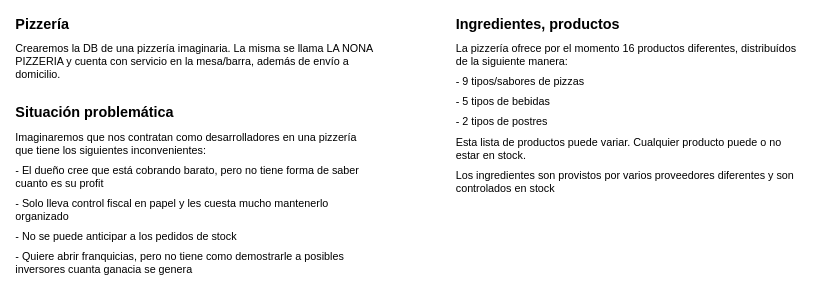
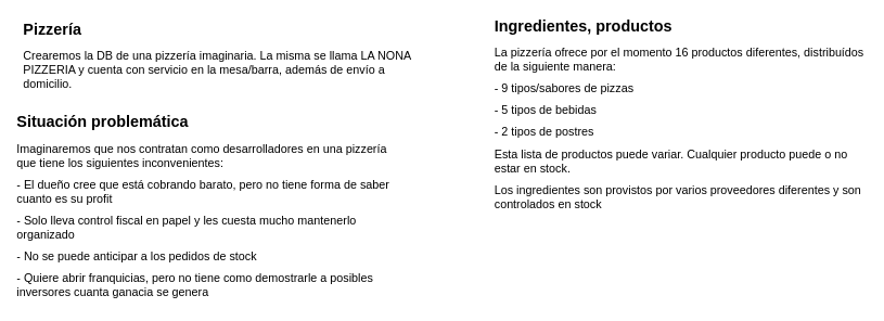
  <mxCell id="0" />
  <mxCell id="1" parent="0" />
- <mxCell id="2" value="&lt;h1&gt;Pizzería&lt;/h1&gt;&lt;p&gt;&lt;font style=&quot;font-size: 18px&quot;&gt;Crearemos la DB de una pizzería imaginaria. La misma se llama LA NONA PIZZERIA y cuenta con servicio en la mesa/barra, además de envío a domicilio.&lt;/font&gt;&lt;/p&gt;" style="text;html=1;strokeColor=none;fillColor=none;spacing=5;spacingTop=-20;whiteSpace=wrap;overflow=hidden;rounded=0;" parent="1" vertex="1"><mxGeometry x="20" y="20" width="611" height="129" as="geometry" /></mxCell>
+ <mxCell id="2" value="&lt;h1&gt;Pizzería&lt;/h1&gt;&lt;p&gt;&lt;font style=&quot;font-size: 18px&quot;&gt;Crearemos la DB de una pizzería imaginaria. La misma se llama LA NONA PIZZERIA y cuenta con servicio en la mesa/barra, además de envío a domicilio.&lt;/font&gt;&lt;/p&gt;" style="text;html=1;strokeColor=none;fillColor=none;spacing=5;spacingTop=-20;whiteSpace=wrap;overflow=hidden;rounded=0;" parent="1" vertex="1"><mxGeometry x="30" y="25" width="611" height="129" as="geometry" /></mxCell>
  <mxCell id="3" value="&lt;h1&gt;Ingredientes, productos&lt;/h1&gt;&lt;p&gt;&lt;font style=&quot;font-size: 18px&quot;&gt;La pizzería ofrece por el momento 16 productos diferentes, distribuídos de la siguiente manera:&lt;/font&gt;&lt;/p&gt;&lt;p&gt;&lt;span style=&quot;font-size: 18px&quot;&gt;- 9 tipos/sabores de pizzas&lt;/span&gt;&lt;/p&gt;&lt;p&gt;&lt;span style=&quot;font-size: 18px&quot;&gt;- 5 tipos de bebidas&lt;/span&gt;&lt;/p&gt;&lt;p&gt;&lt;span style=&quot;font-size: 18px&quot;&gt;- 2 tipos de postres&lt;/span&gt;&lt;/p&gt;&lt;p&gt;&lt;span style=&quot;font-size: 18px&quot;&gt;Esta lista de productos puede variar. Cualquier producto puede o no estar en stock.&lt;/span&gt;&lt;/p&gt;&lt;p&gt;&lt;span style=&quot;font-size: 18px&quot;&gt;Los ingredientes son provistos por varios proveedores diferentes y son controlados en stock&lt;/span&gt;&lt;/p&gt;" style="text;html=1;strokeColor=none;fillColor=none;spacing=5;spacingTop=-20;whiteSpace=wrap;overflow=hidden;rounded=0;" parent="1" vertex="1"><mxGeometry x="755" y="20" width="582" height="310" as="geometry" /></mxCell>
  <mxCell id="4" value="&lt;h1&gt;Situación problemática&lt;/h1&gt;&lt;p&gt;&lt;font style=&quot;font-size: 18px&quot;&gt;Imaginaremos que nos contratan como desarrolladores en una pizzería que tiene los siguientes inconvenientes:&lt;/font&gt;&lt;/p&gt;&lt;span style=&quot;font-size: 18px&quot;&gt;- El dueño cree que está cobrando barato, pero no tiene forma de saber cuanto es su profit&lt;/span&gt;&lt;p&gt;&lt;font style=&quot;font-size: 18px&quot;&gt;- Solo lleva control fiscal en papel y les cuesta mucho mantenerlo organizado&lt;/font&gt;&lt;/p&gt;&lt;p&gt;&lt;font style=&quot;font-size: 18px&quot;&gt;- No se puede anticipar a los pedidos de stock&lt;/font&gt;&lt;/p&gt;&lt;p&gt;&lt;font style=&quot;font-size: 18px&quot;&gt;- Quiere abrir franquicias, pero no tiene como demostrarle a posibles inversores cuanta ganacia se genera&lt;/font&gt;&lt;/p&gt;" style="text;html=1;strokeColor=none;fillColor=none;spacing=5;spacingTop=-20;whiteSpace=wrap;overflow=hidden;rounded=0;" parent="1" vertex="1"><mxGeometry x="20" y="168" width="611" height="304" as="geometry" /></mxCell>
